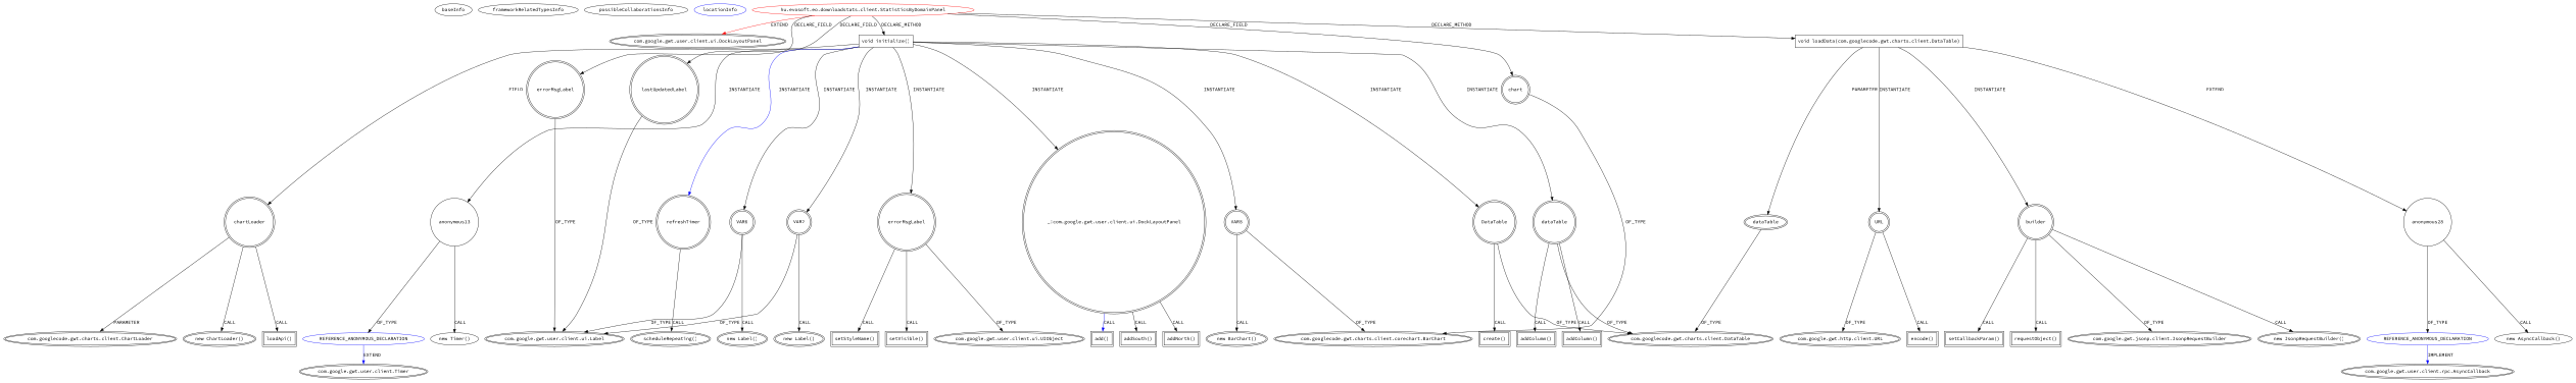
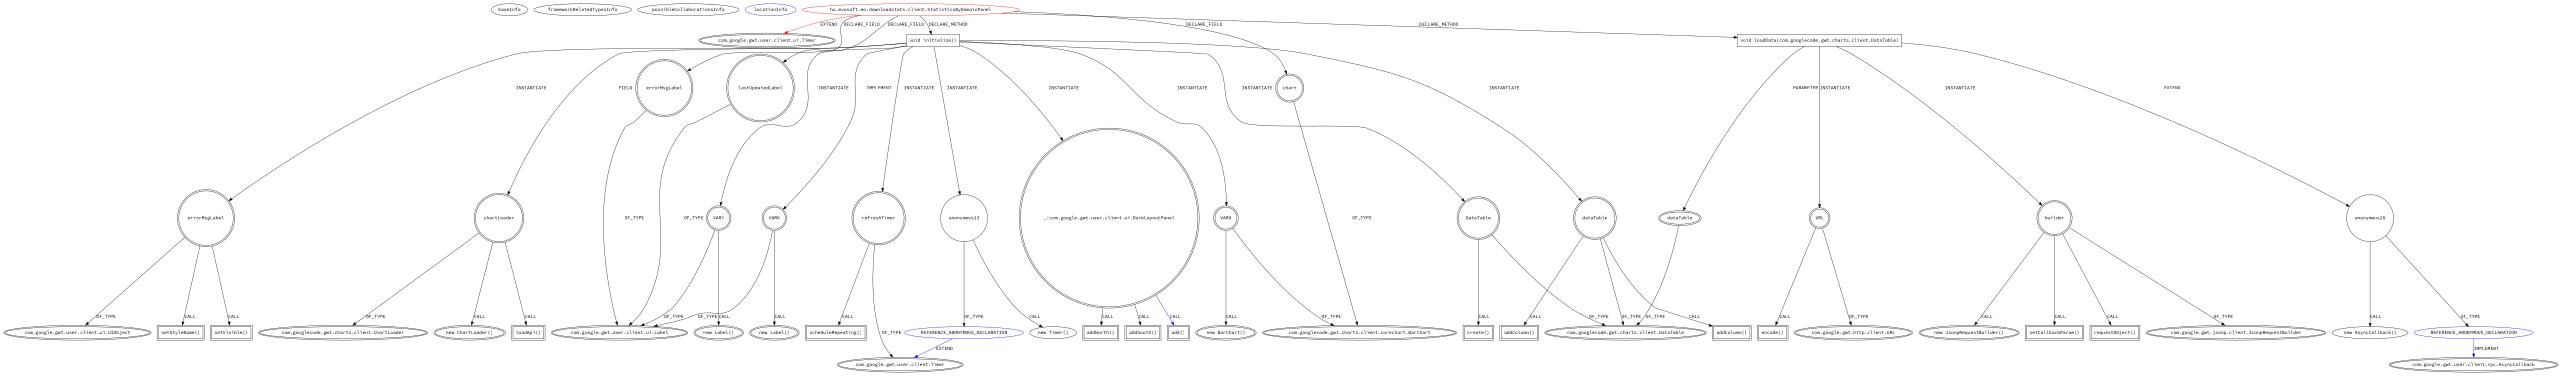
  digraph {
    fontname="Source Code Pro"
    node [fontname="Source Code Pro" isFrameworkType=true vertexType=VARIABLE_EXPRESION peripheries=2]
    edge [fontname="Source Code Pro"]
    baseInfo [category=extension_graph graphId=3349 isAnonymous=false possibleRelation=true isFrameworkType="" vertexType="" peripheries=""]
    frameworkRelatedTypesInfo [0="com.google.gwt.user.client.ui.DockLayoutPanel" isFrameworkType="" vertexType="" peripheries=""]
    possibleCollaborationsInfo [0="3349~CLIENT_METHOD_DECLARATION-INSTANTIATION-~com.google.gwt.user.client.ui.DockLayoutPanel ~com.google.gwt.user.client.Timer ~false~true" 1="3349~CLIENT_METHOD_DECLARATION-INSTANTIATION-~com.google.gwt.user.client.ui.DockLayoutPanel ~com.google.gwt.user.client.rpc.AsyncCallback ~false~true" isFrameworkType="" vertexType="" peripheries=""]
    locationInfo [color=blue contextSignature=StatisticsByDomainPanel filePath="/karandit-gwt-sandbox/gwt-sandbox-master/src/hu/evosoft/eo/downloadstats/client/StatisticsByDomainPanel.java" graphId=3349 projectName="karandit-gwt-sandbox" isFrameworkType="" vertexType="" peripheries=""]
    n5 [color=red isFrameworkType=false label="hu.evosoft.eo.downloadstats.client.StatisticsByDomainPanel" vertexType=ROOT_CLIENT_CLASS_DECLARATION peripheries=""]
-   n6 [label="com.google.gwt.user.client.ui.DockLayoutPanel" vertexType=FRAMEWORK_CLASS_TYPE]
+   n6 [label="com.google.gwt.user.client.ui.Timer" vertexType=FRAMEWORK_CLASS_TYPE]
    n7 [label=chart shape=circle vertexType=FIELD_DECLARATION]
    n8 [label=errorMsgLabel shape=circle vertexType=FIELD_DECLARATION]
    n9 [label=lastUpdatedLabel shape=circle vertexType=FIELD_DECLARATION]
    n10 [isFrameworkType=false label="void initialize()" shape=box vertexType=CLIENT_METHOD_DECLARATION peripheries=""]
    n11 [isFrameworkType=false label="void loadData(com.googlecode.gwt.charts.client.DataTable)" shape=box vertexType=CLIENT_METHOD_DECLARATION peripheries=""]
    n12 [label="com.googlecode.gwt.charts.client.corechart.BarChart" vertexType=FRAMEWORK_CLASS_TYPE]
    n13 [label="com.google.gwt.user.client.ui.Label" vertexType=FRAMEWORK_CLASS_TYPE]
    n14 [label=chartLoader shape=circle]
    n15 [label=VAR2 shape=circle]
    n16 [label=errorMsgLabel shape=circle]
    n17 [label="_:com.google.gwt.user.client.ui.DockLayoutPanel" shape=circle]
    n18 [label=VAR6 shape=circle]
    n19 [label=VAR8 shape=circle]
    n20 [label=DataTable shape=circle]
    n21 [label=dataTable shape=circle]
    n22 [isFrameworkType=false label=anonymous13 shape=circle peripheries=""]
    n23 [label=refreshTimer shape=circle]
    n24 [label=dataTable vertexType=PARAMETER_DECLARATION]
    n25 [label=URL shape=circle]
    n26 [label=builder shape=circle]
    n27 [isFrameworkType=false label=anonymous28 shape=circle peripheries=""]
    n28 [label="com.googlecode.gwt.charts.client.ChartLoader" vertexType=FRAMEWORK_CLASS_TYPE]
    n29 [label="new ChartLoader()" vertexType=CONSTRUCTOR_CALL]
    n30 [label="loadApi()" shape=box vertexType=INSIDE_CALL]
    n31 [label="new Label()" vertexType=CONSTRUCTOR_CALL]
    n32 [label="com.google.gwt.user.client.ui.UIObject" vertexType=FRAMEWORK_CLASS_TYPE]
    n33 [label="setStyleName()" shape=box vertexType=INSIDE_CALL]
    n34 [label="setVisible()" shape=box vertexType=INSIDE_CALL]
    n35 [label="addNorth()" shape=box vertexType=INSIDE_CALL]
    n36 [label="addSouth()" shape=box vertexType=INSIDE_CALL]
    n37 [label="add()" shape=box vertexType=INSIDE_CALL]
    n38 [label="new Label()" vertexType=CONSTRUCTOR_CALL]
    n39 [label="new BarChart()" vertexType=CONSTRUCTOR_CALL]
    n40 [label="com.googlecode.gwt.charts.client.DataTable" vertexType=FRAMEWORK_CLASS_TYPE]
    n41 [label="create()" shape=box vertexType=INSIDE_CALL]
    n42 [label="addColumn()" shape=box vertexType=INSIDE_CALL]
    n43 [label="addColumn()" shape=box vertexType=INSIDE_CALL]
    n44 [color=blue isFrameworkType=false label=REFERENCE_ANONYMOUS_DECLARATION vertexType=REFERENCE_ANONYMOUS_DECLARATION peripheries=""]
    n45 [isFrameworkType=false label="new Timer()" vertexType=CONSTRUCTOR_CALL peripheries=""]
    n46 [label="com.google.gwt.user.client.Timer" vertexType=FRAMEWORK_CLASS_TYPE]
-   n47 [label="scheduleRepeating()" shape=ellipse vertexType=INSIDE_CALL]
+   n47 [label="scheduleRepeating()" shape=box vertexType=INSIDE_CALL]
    n48 [label="com.google.gwt.http.client.URL" vertexType=FRAMEWORK_CLASS_TYPE]
    n49 [label="encode()" shape=box vertexType=INSIDE_CALL]
    n50 [label="com.google.gwt.jsonp.client.JsonpRequestBuilder" vertexType=FRAMEWORK_CLASS_TYPE]
    n51 [label="new JsonpRequestBuilder()" vertexType=CONSTRUCTOR_CALL]
    n52 [label="setCallbackParam()" shape=box vertexType=INSIDE_CALL]
    n53 [label="requestObject()" shape=box vertexType=INSIDE_CALL]
    n54 [color=blue isFrameworkType=false label=REFERENCE_ANONYMOUS_DECLARATION vertexType=REFERENCE_ANONYMOUS_DECLARATION peripheries=""]
    n55 [isFrameworkType=false label="new AsyncCallback()" vertexType=CONSTRUCTOR_CALL peripheries=""]
    n56 [label="com.google.gwt.user.client.rpc.AsyncCallback" vertexType=FRAMEWORK_INTERFACE_TYPE]
    n5 -> n6 [color=red label=EXTEND]
    n5 -> n7 [label=DECLARE_FIELD]
    n5 -> n8 [label=DECLARE_FIELD]
    n5 -> n9 [label=DECLARE_FIELD]
    n5 -> n10 [label=DECLARE_METHOD]
    n5 -> n11 [label=DECLARE_METHOD]
    n7 -> n12 [label=OF_TYPE]
    n8 -> n13 [label=OF_TYPE]
    n9 -> n13 [label=OF_TYPE]
    n10 -> n14 [label=FIELD]
    n10 -> n15 [label=INSTANTIATE]
    n10 -> n16 [label=INSTANTIATE]
    n10 -> n17 [label=INSTANTIATE]
-   n10 -> n18 [label=INSTANTIATE]
+   n10 -> n18 [label=IMPLEMENT]
    n10 -> n19 [label=INSTANTIATE]
    n10 -> n20 [label=INSTANTIATE]
    n10 -> n21 [label=INSTANTIATE]
    n10 -> n22 [label=INSTANTIATE]
-   n10 -> n23 [label=INSTANTIATE color=blue]
+   n10 -> n23 [label=INSTANTIATE]
    n11 -> n24 [label=PARAMETER]
    n11 -> n25 [label=INSTANTIATE]
    n11 -> n26 [label=INSTANTIATE]
    n11 -> n27 [label=EXTEND]
-   n14 -> n28 [label=PARAMETER]
+   n14 -> n28 [label=OF_TYPE]
    n14 -> n29 [label=CALL]
    n14 -> n30 [label=CALL]
    n15 -> n13 [label=OF_TYPE]
    n15 -> n31 [label=CALL]
    n16 -> n32 [label=OF_TYPE]
    n16 -> n33 [label=CALL]
    n16 -> n34 [label=CALL]
    n17 -> n35 [label=CALL]
    n17 -> n36 [label=CALL]
    n17 -> n37 [color=blue label=CALL]
    n18 -> n13 [label=OF_TYPE]
    n18 -> n38 [label=CALL]
    n19 -> n12 [label=OF_TYPE]
    n19 -> n39 [label=CALL]
    n20 -> n40 [label=OF_TYPE]
    n20 -> n41 [label=CALL]
    n21 -> n40 [label=OF_TYPE]
    n21 -> n42 [label=CALL]
    n21 -> n43 [label=CALL]
    n22 -> n44 [label=OF_TYPE]
    n22 -> n45 [label=CALL]
+   n23 -> n46 [label=OF_TYPE]
    n23 -> n47 [label=CALL]
    n24 -> n40 [label=OF_TYPE]
    n25 -> n48 [label=OF_TYPE]
    n25 -> n49 [label=CALL]
    n26 -> n50 [label=OF_TYPE]
    n26 -> n51 [label=CALL]
    n26 -> n52 [label=CALL]
    n26 -> n53 [label=CALL]
    n27 -> n54 [label=OF_TYPE]
    n27 -> n55 [label=CALL]
    n44 -> n46 [color=blue label=EXTEND]
    n54 -> n56 [color=blue label=IMPLEMENT]
  }
